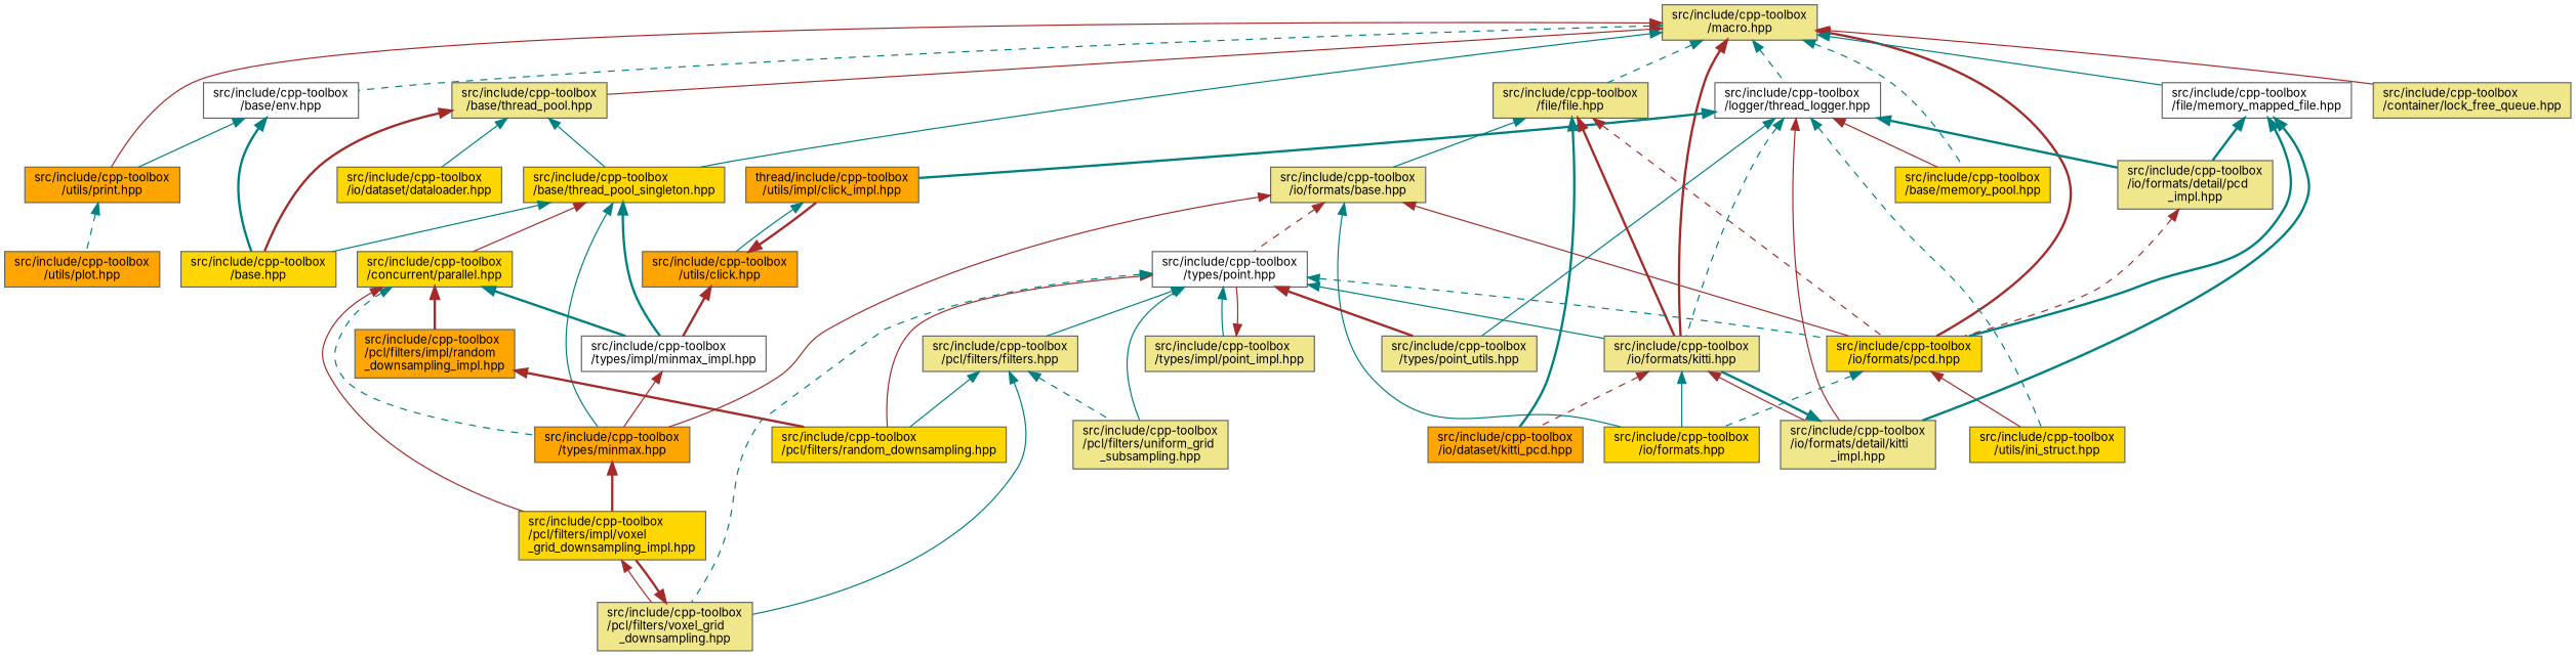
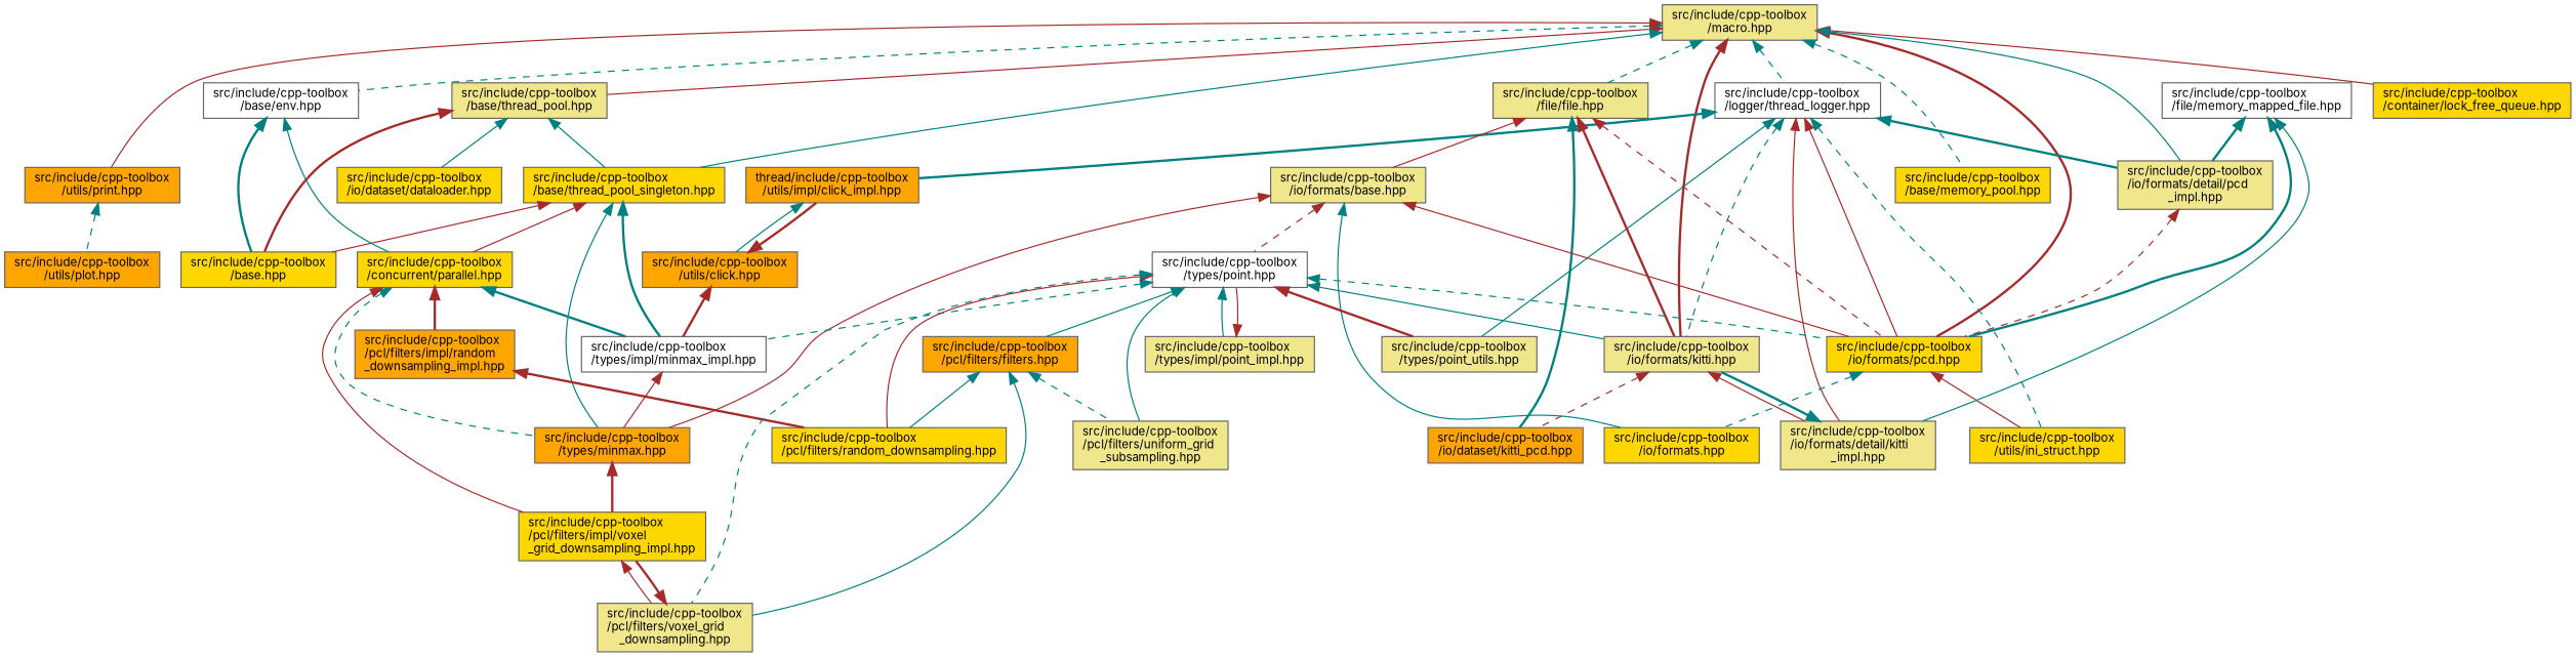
  digraph {
    fontname=Inter
    node [color=grey40 fillcolor=khaki fontname=Inter fontsize=10 shape=box style=filled]
    edge [color=teal dir=back fontname=Inter fontsize=10 labelfontname=Helvetica labelfontsize=10 style=solid]
    n1 [color=gray40 fontcolor=black height=0.2 label="src/include/cpp-toolbox\l/macro.hpp" width=0.4]
    n2 [fillcolor=white height=0.2 label="src/include/cpp-toolbox\l/base/env.hpp" width=0.4]
    n3 [fillcolor=orange height=0.2 label="src/include/cpp-toolbox\l/utils/print.hpp" width=0.4]
    n4 [fillcolor=gold height=0.2 label="src/include/cpp-toolbox\l/base/memory_pool.hpp" width=0.4]
    n5 [height=0.2 label="src/include/cpp-toolbox\l/base/thread_pool.hpp" width=0.4]
    n6 [fillcolor=gold height=0.2 label="src/include/cpp-toolbox\l/base/thread_pool_singleton.hpp" width=0.4]
    n7 [fillcolor=white height=0.2 label="src/include/cpp-toolbox\l/logger/thread_logger.hpp" width=0.4]
    n8 [height=0.2 label="src/include/cpp-toolbox\l/io/formats/kitti.hpp" width=0.4]
    n9 [fillcolor=gold height=0.2 label="src/include/cpp-toolbox\l/io/formats/pcd.hpp" width=0.4]
-   n10 [height=0.2 label="src/include/cpp-toolbox\l/container/lock_free_queue.hpp" width=0.4]
+   n10 [fillcolor=gold height=0.2 label="src/include/cpp-toolbox\l/container/lock_free_queue.hpp" width=0.4]
    n11 [height=0.2 label="src/include/cpp-toolbox\l/file/file.hpp" width=0.4]
    n12 [fillcolor=white height=0.2 label="src/include/cpp-toolbox\l/file/memory_mapped_file.hpp" width=0.4]
    n13 [fillcolor=gold height=0.2 label="src/include/cpp-toolbox\l/base.hpp" width=0.4]
    n14 [fillcolor=orange height=0.2 label="src/include/cpp-toolbox\l/utils/plot.hpp" width=0.4]
    n15 [fillcolor=gold height=0.2 label="src/include/cpp-toolbox\l/io/dataset/dataloader.hpp" width=0.4]
    n16 [fillcolor=gold height=0.2 label="src/include/cpp-toolbox\l/concurrent/parallel.hpp" width=0.4]
    n17 [fillcolor=white height=0.2 label="src/include/cpp-toolbox\l/types/impl/minmax_impl.hpp" width=0.4]
    n18 [fillcolor=orange height=0.2 label="src/include/cpp-toolbox\l/types/minmax.hpp" width=0.4]
    n19 [height=0.2 label="src/include/cpp-toolbox\l/types/point_utils.hpp" width=0.4]
    n20 [height=0.2 label="src/include/cpp-toolbox\l/io/formats/detail/kitti\l_impl.hpp" width=0.4]
    n21 [height=0.2 label="src/include/cpp-toolbox\l/io/formats/detail/pcd\l_impl.hpp" width=0.4]
    n22 [fillcolor=orange height=0.2 label="thread/include/cpp-toolbox\l/utils/impl/click_impl.hpp" width=0.4]
    n23 [fillcolor=gold height=0.2 label="src/include/cpp-toolbox\l/utils/ini_struct.hpp" width=0.4]
    n24 [fillcolor=orange height=0.2 label="src/include/cpp-toolbox\l/io/dataset/kitti_pcd.hpp" width=0.4]
    n25 [fillcolor=gold height=0.2 label="src/include/cpp-toolbox\l/io/formats.hpp" width=0.4]
    n26 [height=0.2 label="src/include/cpp-toolbox\l/io/formats/base.hpp" width=0.4]
    n27 [fillcolor=orange height=0.2 label="src/include/cpp-toolbox\l/pcl/filters/impl/random\l_downsampling_impl.hpp" width=0.4]
    n28 [fillcolor=gold height=0.2 label="src/include/cpp-toolbox\l/pcl/filters/impl/voxel\l_grid_downsampling_impl.hpp" width=0.4]
    n29 [fillcolor=gold height=0.2 label="src/include/cpp-toolbox\l/pcl/filters/random_downsampling.hpp" width=0.4]
    n30 [height=0.2 label="src/include/cpp-toolbox\l/pcl/filters/voxel_grid\l_downsampling.hpp" width=0.4]
    n31 [fillcolor=orange height=0.2 label="src/include/cpp-toolbox\l/utils/click.hpp" width=0.4]
    n32 [fillcolor=white height=0.2 label="src/include/cpp-toolbox\l/types/point.hpp" width=0.4]
-   n33 [height=0.2 label="src/include/cpp-toolbox\l/pcl/filters/filters.hpp" width=0.4]
+   n33 [fillcolor=orange height=0.2 label="src/include/cpp-toolbox\l/pcl/filters/filters.hpp" width=0.4]
    n34 [height=0.2 label="src/include/cpp-toolbox\l/pcl/filters/uniform_grid\l_subsampling.hpp" width=0.4]
    n35 [height=0.2 label="src/include/cpp-toolbox\l/types/impl/point_impl.hpp" width=0.4]
    n1 -> n2 [style=dashed]
    n1 -> n3 [color=brown]
    n1 -> n4 [style=dashed]
    n1 -> n5 [color=brown]
    n1 -> n6
    n1 -> n7 [style=dashed]
    n1 -> n8 [color=brown style=bold]
    n1 -> n9 [color=brown style=bold]
    n1 -> n10 [color=brown]
    n1 -> n11 [style=dashed]
-   n1 -> n12
-   n2 -> n3
+   n1 -> n21
+   n2 -> n16
    n2 -> n13 [style=bold]
    n3 -> n14 [style=dashed]
    n5 -> n6
    n5 -> n13 [color=brown style=bold]
    n5 -> n15
-   n6 -> n13
+   n6 -> n13 [color=brown]
    n6 -> n16 [color=brown]
    n6 -> n17 [style=bold]
    n6 -> n18
    n7 -> n8 [style=dashed]
-   n7 -> n4 [color=brown]
+   n7 -> n9 [color=brown]
    n7 -> n19
    n7 -> n20 [color=brown]
    n7 -> n21 [style=bold]
    n7 -> n22 [style=bold]
    n7 -> n23 [style=dashed]
    n8 -> n20 [color=brown]
    n8 -> n24 [color=brown style=dashed]
-   n8 -> n25
    n9 -> n23 [color=brown]
    n9 -> n25 [style=dashed]
    n11 -> n8 [color=brown style=bold]
    n11 -> n9 [color=brown style=dashed]
    n11 -> n24 [style=bold]
-   n11 -> n26
+   n11 -> n26 [color=brown]
    n12 -> n9 [style=bold]
-   n12 -> n20 [style=bold]
+   n12 -> n20
    n12 -> n21 [style=bold]
    n16 -> n17 [style=bold]
    n16 -> n18 [style=dashed]
    n16 -> n27 [color=brown style=bold]
    n16 -> n28 [color=brown]
    n17 -> n18 [color=brown]
    n18 -> n28 [color=brown style=bold]
    n20 -> n8 [style=bold]
    n21 -> n9 [color=brown style=dashed]
    n22 -> n31
    n26 -> n9 [color=brown]
    n26 -> n18 [color=brown]
    n26 -> n25
    n26 -> n32 [color=brown style=dashed]
    n27 -> n29 [color=brown style=bold]
    n28 -> n30 [color=brown]
    n30 -> n28 [color=brown style=bold]
    n31 -> n17 [color=brown style=bold]
    n31 -> n22 [color=brown style=bold]
    n32 -> n8
    n32 -> n9 [style=dashed]
+   n32 -> n17 [style=dashed]
    n32 -> n19 [color=brown style=bold]
    n32 -> n29 [color=brown]
    n32 -> n30 [style=dashed]
    n32 -> n33
    n32 -> n34
    n32 -> n35
    n33 -> n29
    n33 -> n30
    n33 -> n34 [style=dashed]
    n35 -> n32 [color=brown]
  }
